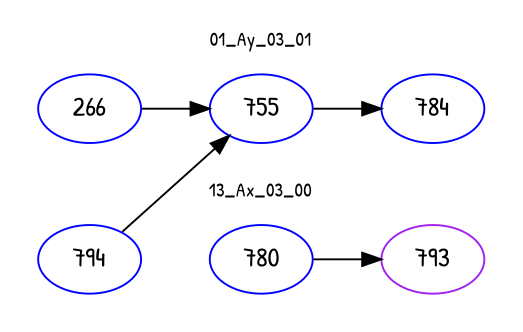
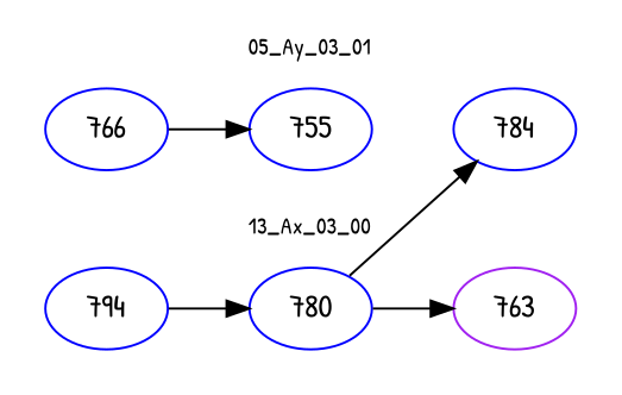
  digraph {
    fontname="Patrick Hand"
    rankdir=LR
    node [color=blue fontname="Patrick Hand"]
    edge [color=black fontname="Patrick Hand"]
-   n1 [label=266]
+   n1 [label=766]
    n2 [label=755]
    n3 [label=784]
    n4 [label=794]
    n5 [label=780]
-   n6 [color=purple label=793]
+   n6 [color=purple label=763]
    subgraph cluster_1 {
      color=white
      fontsize=10
-     label="01_Ay_03_01"
+     label="05_Ay_03_01"
      n1
      n2
      n3
    }
    subgraph cluster_2 {
      color=white
      fontsize=10
      label="13_Ax_03_00"
      n4
      n5
      n6
    }
    n1 -> n2
-   n2 -> n3
-   n4 -> n2
+   n5 -> n3
+   n4 -> n5
    n5 -> n6
  }
